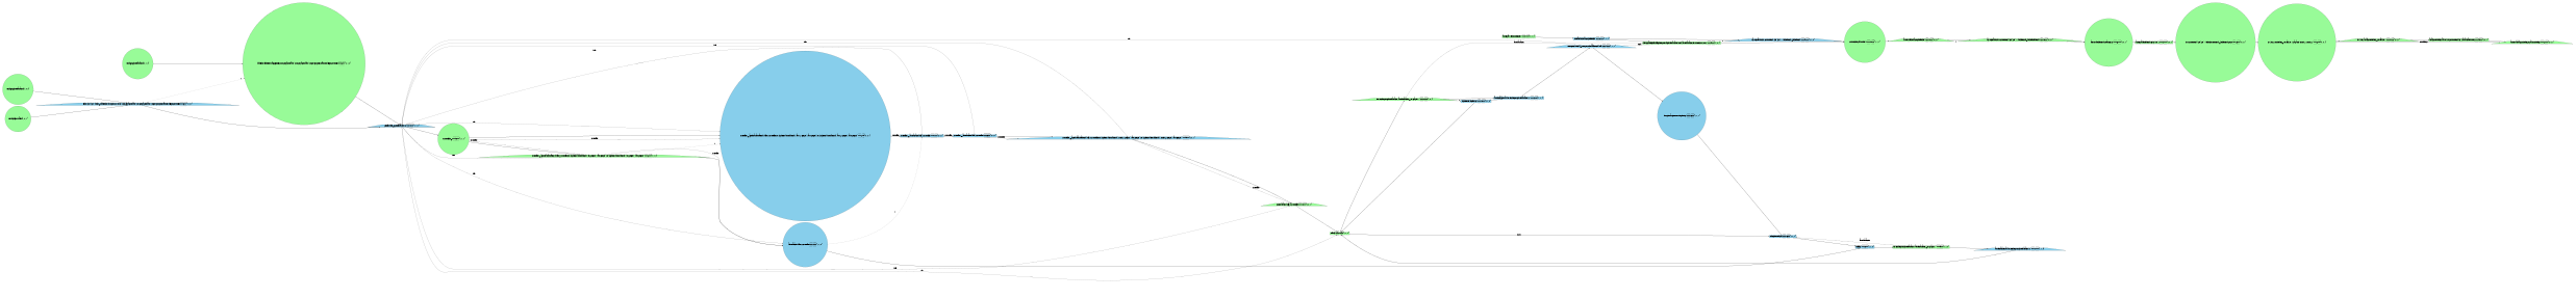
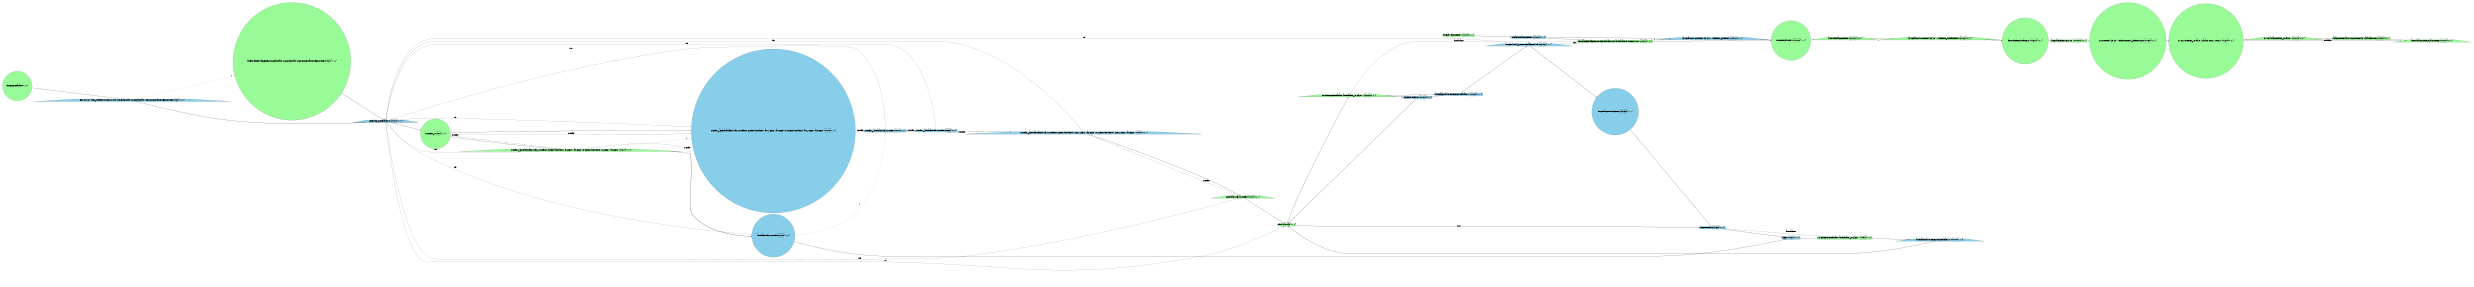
  digraph {
    rankdir=LR
    node [fillcolor=palegreen shape=folder style=filled]
    edge [style=bold]
    n1 [fillcolor=skyblue label="currentOffset += appendTransactionalRecords(buffer,1L,currentOffset,new SimpleRecord(time.milliseconds(),\"abort1-1\".getBytes(),\"value\".getBytes()),new SimpleRecord(time.milliseconds(),\"abort1-2\".getBytes(),\"value\".getBytes()))@@@6@@@['0', '0', '1']" shape=circle]
    n2 [fillcolor=skyblue label="currentOffset += abortTransaction(buffer,1L,currentOffset)@@@7@@@['0', '0', '1']"]
    n3 [fillcolor=skyblue label="currentOffset += abortTransaction(buffer,1L,currentOffset)@@@8@@@['0', '0', '1']"]
    n4 [fillcolor=skyblue label="currentOffset += appendTransactionalRecords(buffer,1L,currentOffset,new SimpleRecord(time.milliseconds(),\"commit1-1\".getBytes(),\"value\".getBytes()),new SimpleRecord(time.milliseconds(),\"commit1-2\".getBytes(),\"value\".getBytes()))@@@9@@@['0', '0', '1']" shape=trapezium]
    n5 [label="commitTransaction(buffer,1L,currentOffset)@@@10@@@['0', '0', '1']" shape=trapezium]
    n6 [fillcolor=skyblue label="MemoryRecords records = MemoryRecords.readableRecords(buffer)@@@14@@@['1', '1', '1']" shape=trapezium]
    n7 [label="client.prepareResponse(fullFetchResponseWithAbortedTransactions(records,abortedTransactions,Errors.NONE,100L,100L,0))@@@19@@@['1', '0', '1']"]
    n8 [fillcolor=skyblue label="subscriptions.assignFromUser(singleton(tp0))@@@15@@@['1', '1', '1']" shape=circle]
    n9 [label="consumerClient.poll(time.timer(0))@@@20@@@['1', '1', '1']" shape=circle]
    n10 [fillcolor=skyblue label="Map<TopicPartition,List<ConsumerRecord<byte((,byte((>>> fetchedRecords = fetchedRecords()@@@19@@@['0', '1', '0']" shape=trapezium]
    n11 [fillcolor=skyblue label="subscriptions.seek(tp0,0)@@@16@@@['1', '1', '1']"]
    n12 [fillcolor=skyblue label="ByteBuffer buffer = ByteBuffer.allocate(1024)@@@4@@@['1', '1', '1']" shape=trapezium]
    n13 [label="buffer.flip()@@@11@@@['1', '1', '1']"]
    n14 [fillcolor=skyblue label="abortTransaction(buffer,1L,currentOffset)@@@7@@@['1', '1', '0']" shape=circle]
    n15 [label="currentOffset += appendTransactionalRecords(buffer,1L,currentOffset,new SimpleRecord(time.milliseconds(),\"key\".getBytes(),\"value\".getBytes()),new SimpleRecord(time.milliseconds(),\"key\".getBytes(),\"value\".getBytes()))@@@6@@@['1', '1', '0']" shape=trapezium]
    n16 [label="int currentOffset = 0@@@5@@@['1', '1', '1']" shape=circle]
    n17 [label="List<FetchResponse.AbortedTransaction> abortedTransactions = new ArrayList<>()@@@12@@@['1', '0', '1']" shape=trapezium]
    n18 [fillcolor=skyblue label="buffer.flip()@@@8@@@['1', '1', '0']"]
    n19 [label="assertTrue(fetcher.hasCompletedFetches())@@@21@@@['0', '0', '1']" shape=trapezium]
    n20 [label="Map<TopicPartition,List<ConsumerRecord<byte((,byte((>>> fetchedRecords = fetcher.fetchedRecords()@@@22@@@['0', '0', '1']" shape=trapezium]
    n21 [label="assertTrue(fetchedRecords.containsKey(tp0))@@@23@@@['0', '0', '1']" shape=circle]
    n22 [label="assertEquals(fetchedRecords.get(tp0).size(),2)@@@24@@@['0', '0', '1']"]
    n23 [label="List<ConsumerRecord<byte((,byte((>> fetchedConsumerRecords = fetchedRecords.get(tp0)@@@25@@@['0', '0', '1']" shape=circle]
    n24 [label="List<FetchResponse.AbortedTransaction> abortedTransactions = new ArrayList<>()@@@9@@@['1', '1', '0']"]
    n25 [fillcolor=skyblue label="abortedTransactions.add(new FetchResponse.AbortedTransaction(1,0))@@@10@@@['1', '1', '0']" shape=trapezium]
    n26 [label="testSkippingAbortedTransactions['1', '0', '0']" shape=circle]
    n27 [fillcolor=skyblue label="Fetcher<byte((,byte((> fetcher = createFetcher(subscriptions,new Metrics(),new ByteArrayDeserializer(),new ByteArrayDeserializer(),Integer.MAX_VALUE,IsolationLevel.READ_COMMITTED)@@@3@@@['1', '0', '1']" shape=trapezium]
    n28 [label="buildFetcher(OffsetResetStrategy.EARLIEST,new ByteArrayDeserializer(),new ByteArrayDeserializer(),Integer.MAX_VALUE,IsolationLevel.READ_COMMITTED)@@@3@@@['0', '1', '0']" shape=circle]
    n29 [fillcolor=skyblue label="assignFromUser(singleton(tp0))@@@12@@@['0', '1', '0']"]
    n30 [fillcolor=skyblue label="abortedTransactions.add(new FetchResponse.AbortedTransaction(1,0))@@@13@@@['1', '1', '1']"]
    n31 [label="Set<String> actuallyCommittedKeys = new HashSet<>()@@@27@@@['0', '0', '1']" shape=trapezium]
    n32 [label="actuallyCommittedKeys.add(new String(consumerRecord.key(),StandardCharsets.UTF_8))@@@29@@@['0', '0', '1']"]
    n33 [label="assertTrue(actuallyCommittedKeys.equals(committedKeys))@@@31@@@['0', '0', '1']" shape=trapezium]
    n34 [label="Set<String> committedKeys = new HashSet<>(Arrays.asList(\"commit1-1\",\"commit1-2\"))@@@26@@@['0', '0', '1']" shape=circle]
-   n35 [label="testSkippingAbortedTransactions['0', '1', '0']" shape=circle]
    n36 [label="assertEquals(1,fetcher.sendFetches())@@@17@@@['1', '1', '1']"]
    n37 [fillcolor=skyblue label="assertFalse(fetcher.hasCompletedFetches())@@@18@@@['1', '1', '1']"]
-   n38 [label="testMultipleAbortMarkers['0', '0', '1']" shape=circle]
    n1 -> n2
    n1 -> n2 [label=currentOffset style=solid]
    n2 -> n3
    n2 -> n3 [label=currentOffset style=solid]
    n3 -> n4 [label=currentOffset style=solid]
    n3 -> n4
    n4 -> n5 [label=currentOffset style=solid]
    n4 -> n5
    n5 -> n13
    n6 -> n7 [label=records style=solid]
    n6 -> n8
    n7 -> n9
    n7 -> n10 [label=0 style=dashed]
    n8 -> n11
    n9 -> n19
    n9 -> n21 [label=0 style=dashed]
    n10 -> n9
    n11 -> n18
    n12 -> n1 [label=buffer style=solid]
    n12 -> n2 [label=buffer style=solid]
    n12 -> n3 [label=buffer style=solid]
    n12 -> n4 [label=buffer style=solid]
    n12 -> n5 [label=buffer style=solid]
    n12 -> n6 [label=buffer style=solid]
    n12 -> n13 [label=buffer style=solid]
    n12 -> n14 [label=buffer style=solid]
    n12 -> n15 [label=buffer style=solid]
    n12 -> n16
    n13 -> n11 [label=records]
    n13 -> n17
    n14 -> n2 [label=0 style=dashed]
    n14 -> n18
    n15 -> n1 [label=0 style=dashed]
    n15 -> n14
    n15 -> n14 [label=currentOffset style=solid]
    n16 -> n1
    n16 -> n1 [label=currentOffset style=solid]
    n16 -> n15 [label=currentOffset style=solid]
    n16 -> n15
    n17 -> n7 [label=abortedTransactions style=solid]
    n17 -> n29 [label=0 style=dashed]
    n17 -> n30
    n18 -> n24
    n19 -> n20
    n20 -> n21
    n21 -> n22
    n22 -> n23
    n23 -> n34
    n24 -> n11 [label=abortedTransactions style=solid]
    n24 -> n25
    n25 -> n13
    n26 -> n27
    n27 -> n12
    n27 -> n28 [label=0 style=dashed]
    n28 -> n12
    n29 -> n13
    n29 -> n30
    n30 -> n6
    n31 -> n32
    n32 -> n33
    n34 -> n31
    n34 -> n33 [label=committedKeys style=solid]
-   n35 -> n28
    n36 -> n37
    n37 -> n7
    n37 -> n10
-   n38 -> n27
  }
